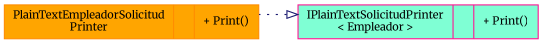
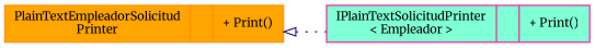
  digraph {
    rankdir=LR
    fontname=Merriweather
    node [fontname=Merriweather fontsize=10 shape=record style=filled]
    n1 [color=darkorange fillcolor=orange fontcolor=black height=0.2 label="{PlainTextEmpleadorSolicitud\lPrinter\n||+ Print()\l}" width=0.4]
    n2 [color=deeppink fillcolor=aquamarine height=0.2 label="{IPlainTextSolicitudPrinter\l\< Empleador \>\n||+ Print()\l}" width=0.4]
-   n2 -> n1 [arrowtail=onormal color=midnightblue dir=back fontname=Merriweather fontsize=10 labelfontname=Helvetica labelfontsize=10 style=dotted]
+   n1 -> n2 [arrowtail=onormal color=midnightblue dir=back fontname=Merriweather fontsize=10 labelfontname=Helvetica labelfontsize=10 style=dotted]
  }
